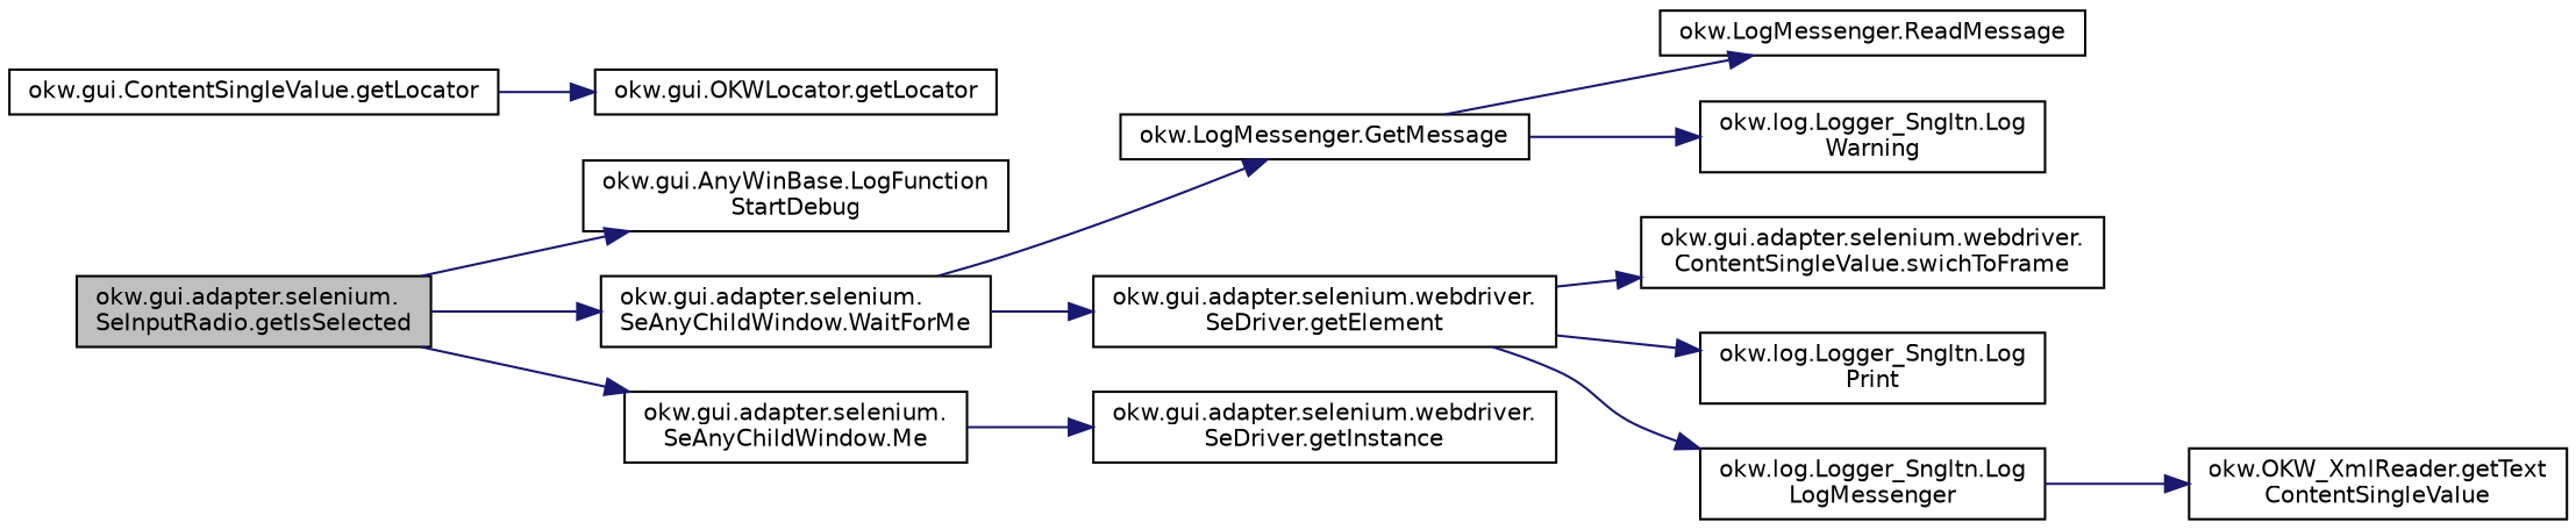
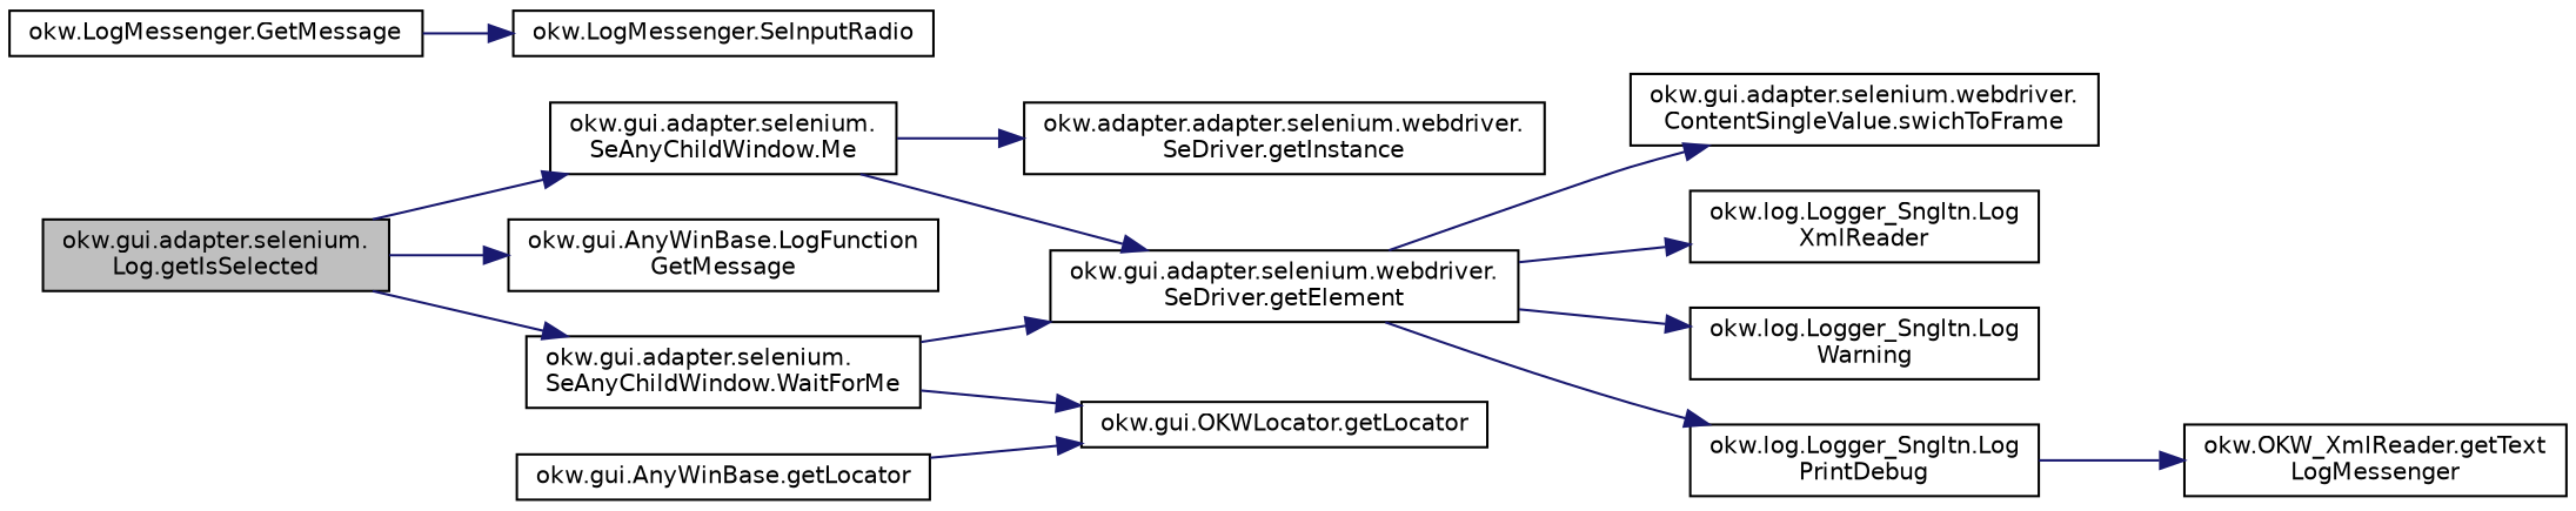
  digraph {
    rankdir=LR
    node [color=black fillcolor=white fontname=Helvetica fontsize=10 shape=record style=filled]
    edge [color=midnightblue fontname=Helvetica fontsize=10 labelfontname=Helvetica labelfontsize=10 style=solid]
-   n1 [fillcolor=grey75 fontcolor=black height=0.2 label="okw.gui.adapter.selenium.\lSeInputRadio.getIsSelected" width=0.4]
-   n2 [height=0.2 label="okw.gui.AnyWinBase.LogFunction\lStartDebug" width=0.4]
+   n1 [fillcolor=grey75 fontcolor=black height=0.2 label="okw.gui.adapter.selenium.\lLog.getIsSelected" width=0.4]
+   n2 [height=0.2 label="okw.gui.AnyWinBase.LogFunction\lGetMessage" width=0.4]
    n3 [height=0.2 label="okw.gui.adapter.selenium.\lSeAnyChildWindow.WaitForMe" width=0.4]
    n4 [height=0.2 label="okw.gui.adapter.selenium.\lSeAnyChildWindow.Me" width=0.4]
    n5 [height=0.2 label="okw.LogMessenger.GetMessage" width=0.4]
    n6 [height=0.2 label="okw.gui.adapter.selenium.webdriver.\lSeDriver.getElement" width=0.4]
-   n7 [height=0.2 label="okw.gui.adapter.selenium.webdriver.\lSeDriver.getInstance" width=0.4]
-   n8 [height=0.2 label="okw.gui.ContentSingleValue.getLocator" width=0.4]
+   n7 [height=0.2 label="okw.adapter.adapter.selenium.webdriver.\lSeDriver.getInstance" width=0.4]
+   n8 [height=0.2 label="okw.gui.AnyWinBase.getLocator" width=0.4]
    n9 [height=0.2 label="okw.gui.OKWLocator.getLocator" width=0.4]
-   n10 [height=0.2 label="okw.LogMessenger.ReadMessage" width=0.4]
-   n11 [height=0.2 label="okw.OKW_XmlReader.getText\lContentSingleValue" width=0.4]
+   n10 [height=0.2 label="okw.LogMessenger.SeInputRadio" width=0.4]
+   n11 [height=0.2 label="okw.OKW_XmlReader.getText\lLogMessenger" width=0.4]
    n12 [height=0.2 label="okw.gui.adapter.selenium.webdriver.\lContentSingleValue.swichToFrame" width=0.4]
-   n13 [height=0.2 label="okw.log.Logger_Sngltn.Log\lPrint" width=0.4]
+   n13 [height=0.2 label="okw.log.Logger_Sngltn.Log\lXmlReader" width=0.4]
    n14 [height=0.2 label="okw.log.Logger_Sngltn.Log\lWarning" width=0.4]
-   n15 [height=0.2 label="okw.log.Logger_Sngltn.Log\lLogMessenger" width=0.4]
+   n15 [height=0.2 label="okw.log.Logger_Sngltn.Log\lPrintDebug" width=0.4]
    n1 -> n2
    n1 -> n3
    n1 -> n4
-   n3 -> n5
+   n3 -> n9
    n3 -> n6
+   n4 -> n6
    n4 -> n7
    n5 -> n10
    n6 -> n12
    n6 -> n13
-   n5 -> n14
+   n6 -> n14
    n6 -> n15
    n8 -> n9
    n15 -> n11
  }
